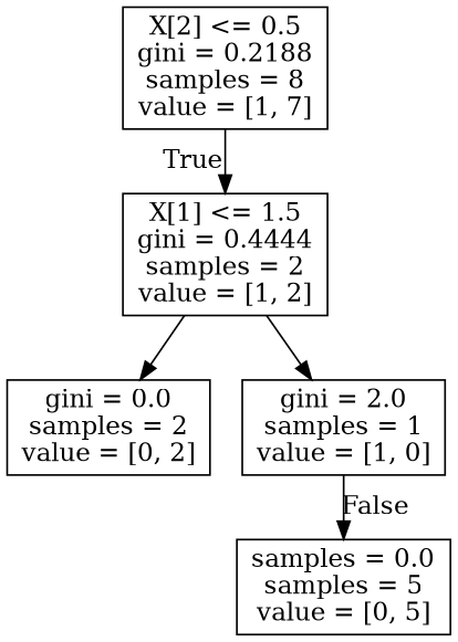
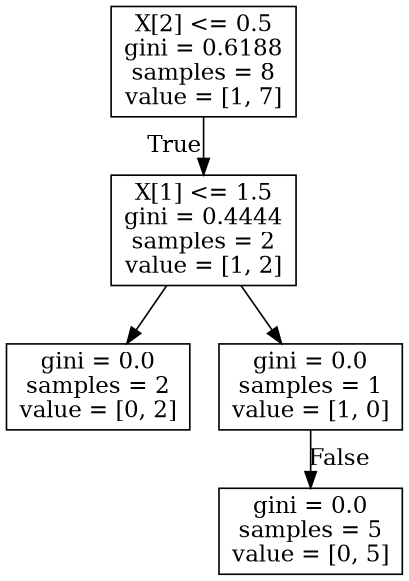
  digraph {
    node [shape=box]
-   n1 [label="X[2] <= 0.5\ngini = 0.2188\nsamples = 8\nvalue = [1, 7]"]
+   n1 [label="X[2] <= 0.5\ngini = 0.6188\nsamples = 8\nvalue = [1, 7]"]
    n2 [label="X[1] <= 1.5\ngini = 0.4444\nsamples = 2\nvalue = [1, 2]"]
    n3 [label="gini = 0.0\nsamples = 2\nvalue = [0, 2]"]
-   n4 [label="gini = 2.0\nsamples = 1\nvalue = [1, 0]"]
-   n5 [label="samples = 0.0\nsamples = 5\nvalue = [0, 5]"]
+   n4 [label="gini = 0.0\nsamples = 1\nvalue = [1, 0]"]
+   n5 [label="gini = 0.0\nsamples = 5\nvalue = [0, 5]"]
    n1 -> n2 [headlabel=True labelangle=45 labeldistance=2.5]
    n2 -> n3
    n2 -> n4
    n4 -> n5 [headlabel=False labelangle=-45 labeldistance=2.5]
  }
